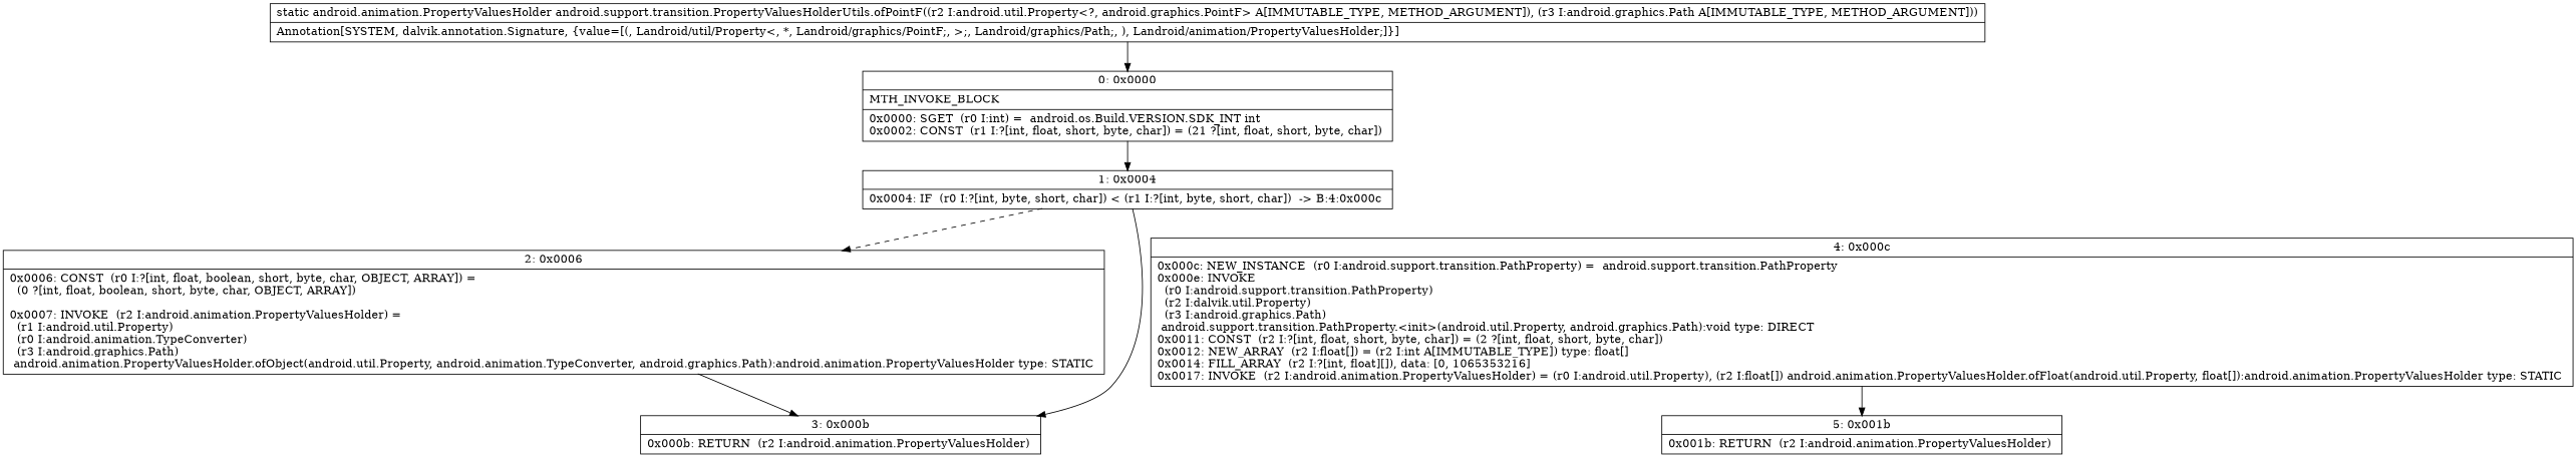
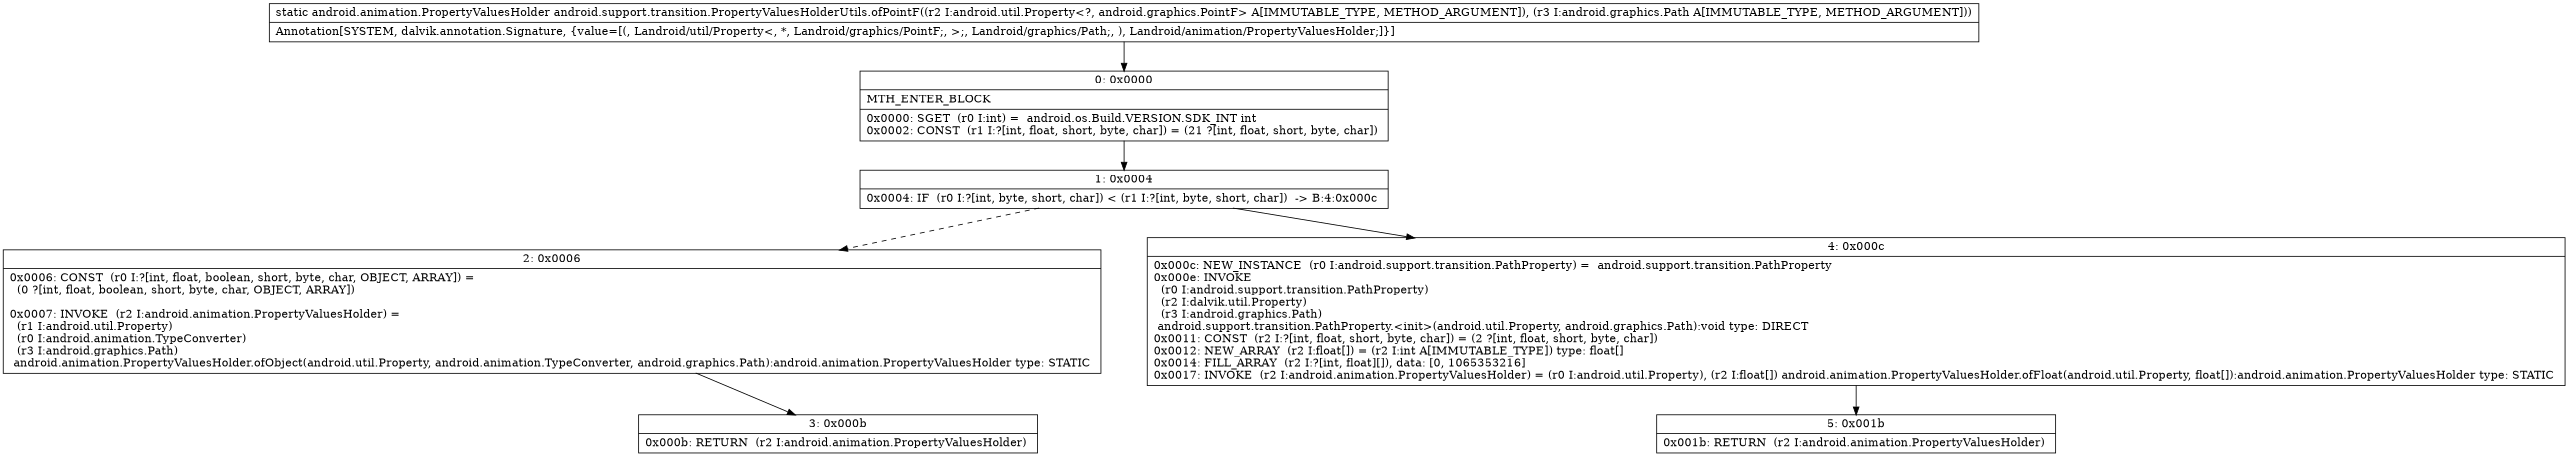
  digraph {
    node [shape=record]
-   n1 [label="{0\:\ 0x0000|MTH_INVOKE_BLOCK\l|0x0000: SGET  (r0 I:int) =  android.os.Build.VERSION.SDK_INT int \l0x0002: CONST  (r1 I:?[int, float, short, byte, char]) = (21 ?[int, float, short, byte, char]) \l}"]
+   n1 [label="{0\:\ 0x0000|MTH_ENTER_BLOCK\l|0x0000: SGET  (r0 I:int) =  android.os.Build.VERSION.SDK_INT int \l0x0002: CONST  (r1 I:?[int, float, short, byte, char]) = (21 ?[int, float, short, byte, char]) \l}"]
    n2 [label="{1\:\ 0x0004|0x0004: IF  (r0 I:?[int, byte, short, char]) \< (r1 I:?[int, byte, short, char])  \-\> B:4:0x000c \l}"]
    n3 [label="{2\:\ 0x0006|0x0006: CONST  (r0 I:?[int, float, boolean, short, byte, char, OBJECT, ARRAY]) = \l  (0 ?[int, float, boolean, short, byte, char, OBJECT, ARRAY])\l \l0x0007: INVOKE  (r2 I:android.animation.PropertyValuesHolder) = \l  (r1 I:android.util.Property)\l  (r0 I:android.animation.TypeConverter)\l  (r3 I:android.graphics.Path)\l android.animation.PropertyValuesHolder.ofObject(android.util.Property, android.animation.TypeConverter, android.graphics.Path):android.animation.PropertyValuesHolder type: STATIC \l}"]
    n4 [label="{4\:\ 0x000c|0x000c: NEW_INSTANCE  (r0 I:android.support.transition.PathProperty) =  android.support.transition.PathProperty \l0x000e: INVOKE  \l  (r0 I:android.support.transition.PathProperty)\l  (r2 I:dalvik.util.Property)\l  (r3 I:android.graphics.Path)\l android.support.transition.PathProperty.\<init\>(android.util.Property, android.graphics.Path):void type: DIRECT \l0x0011: CONST  (r2 I:?[int, float, short, byte, char]) = (2 ?[int, float, short, byte, char]) \l0x0012: NEW_ARRAY  (r2 I:float[]) = (r2 I:int A[IMMUTABLE_TYPE]) type: float[] \l0x0014: FILL_ARRAY  (r2 I:?[int, float][]), data: [0, 1065353216] \l0x0017: INVOKE  (r2 I:android.animation.PropertyValuesHolder) = (r0 I:android.util.Property), (r2 I:float[]) android.animation.PropertyValuesHolder.ofFloat(android.util.Property, float[]):android.animation.PropertyValuesHolder type: STATIC \l}"]
    n5 [label="{3\:\ 0x000b|0x000b: RETURN  (r2 I:android.animation.PropertyValuesHolder) \l}"]
    n6 [label="{5\:\ 0x001b|0x001b: RETURN  (r2 I:android.animation.PropertyValuesHolder) \l}"]
    n7 [label="{static android.animation.PropertyValuesHolder android.support.transition.PropertyValuesHolderUtils.ofPointF((r2 I:android.util.Property\<?, android.graphics.PointF\> A[IMMUTABLE_TYPE, METHOD_ARGUMENT]), (r3 I:android.graphics.Path A[IMMUTABLE_TYPE, METHOD_ARGUMENT]))  | Annotation[SYSTEM, dalvik.annotation.Signature, \{value=[(, Landroid\/util\/Property\<, *, Landroid\/graphics\/PointF;, \>;, Landroid\/graphics\/Path;, ), Landroid\/animation\/PropertyValuesHolder;]\}]\l}"]
    n1 -> n2
    n2 -> n3 [style=dashed]
-   n2 -> n5
+   n2 -> n4
    n3 -> n5
    n4 -> n6
    n7 -> n1
  }
